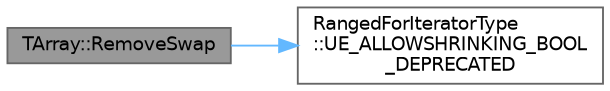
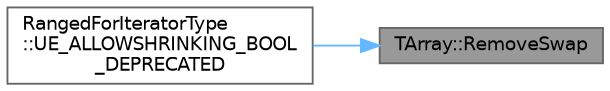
  digraph {
    rankdir=RL
    node [fontname=Helvetica fontsize=10 shape=box style=filled]
    n1 [color=gray40 fillcolor=grey60 fontcolor=black height=0.2 label="TArray::RemoveSwap" width=0.4]
    n2 [color=grey40 fillcolor=white height=0.2 label="RangedForIteratorType\l::UE_ALLOWSHRINKING_BOOL\l_DEPRECATED" width=0.4]
-   n2 -> n1 [color=steelblue1 dir=back fontname=Helvetica fontsize=10 labelfontname=Helvetica labelfontsize=10 style=solid]
+   n1 -> n2 [color=steelblue1 dir=back fontname=Helvetica fontsize=10 labelfontname=Helvetica labelfontsize=10 style=solid]
  }
